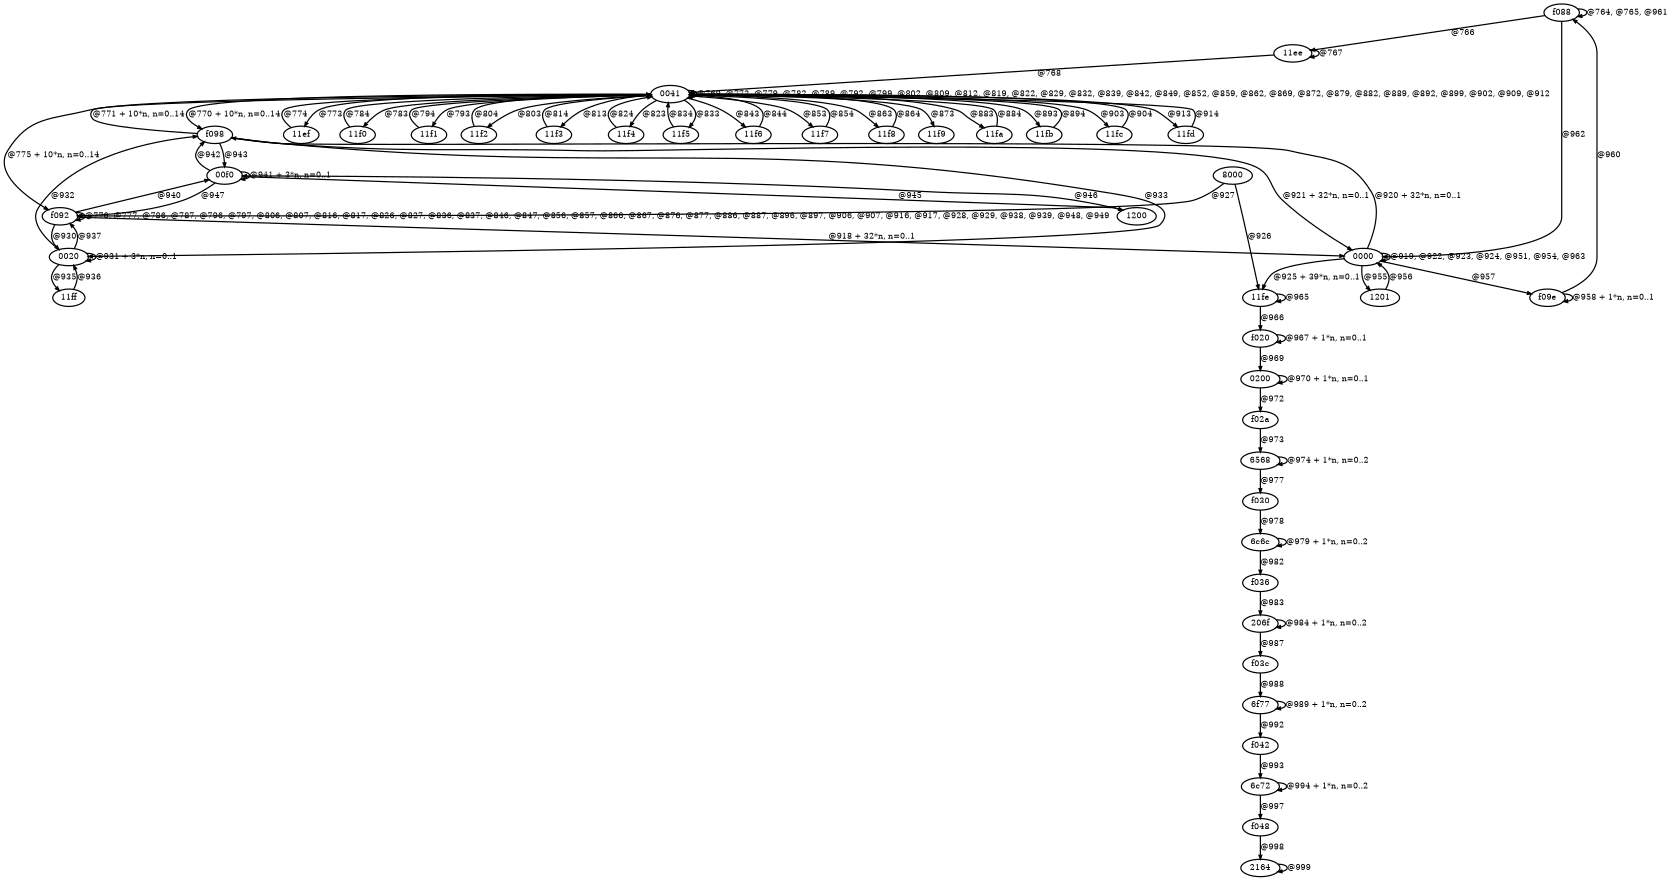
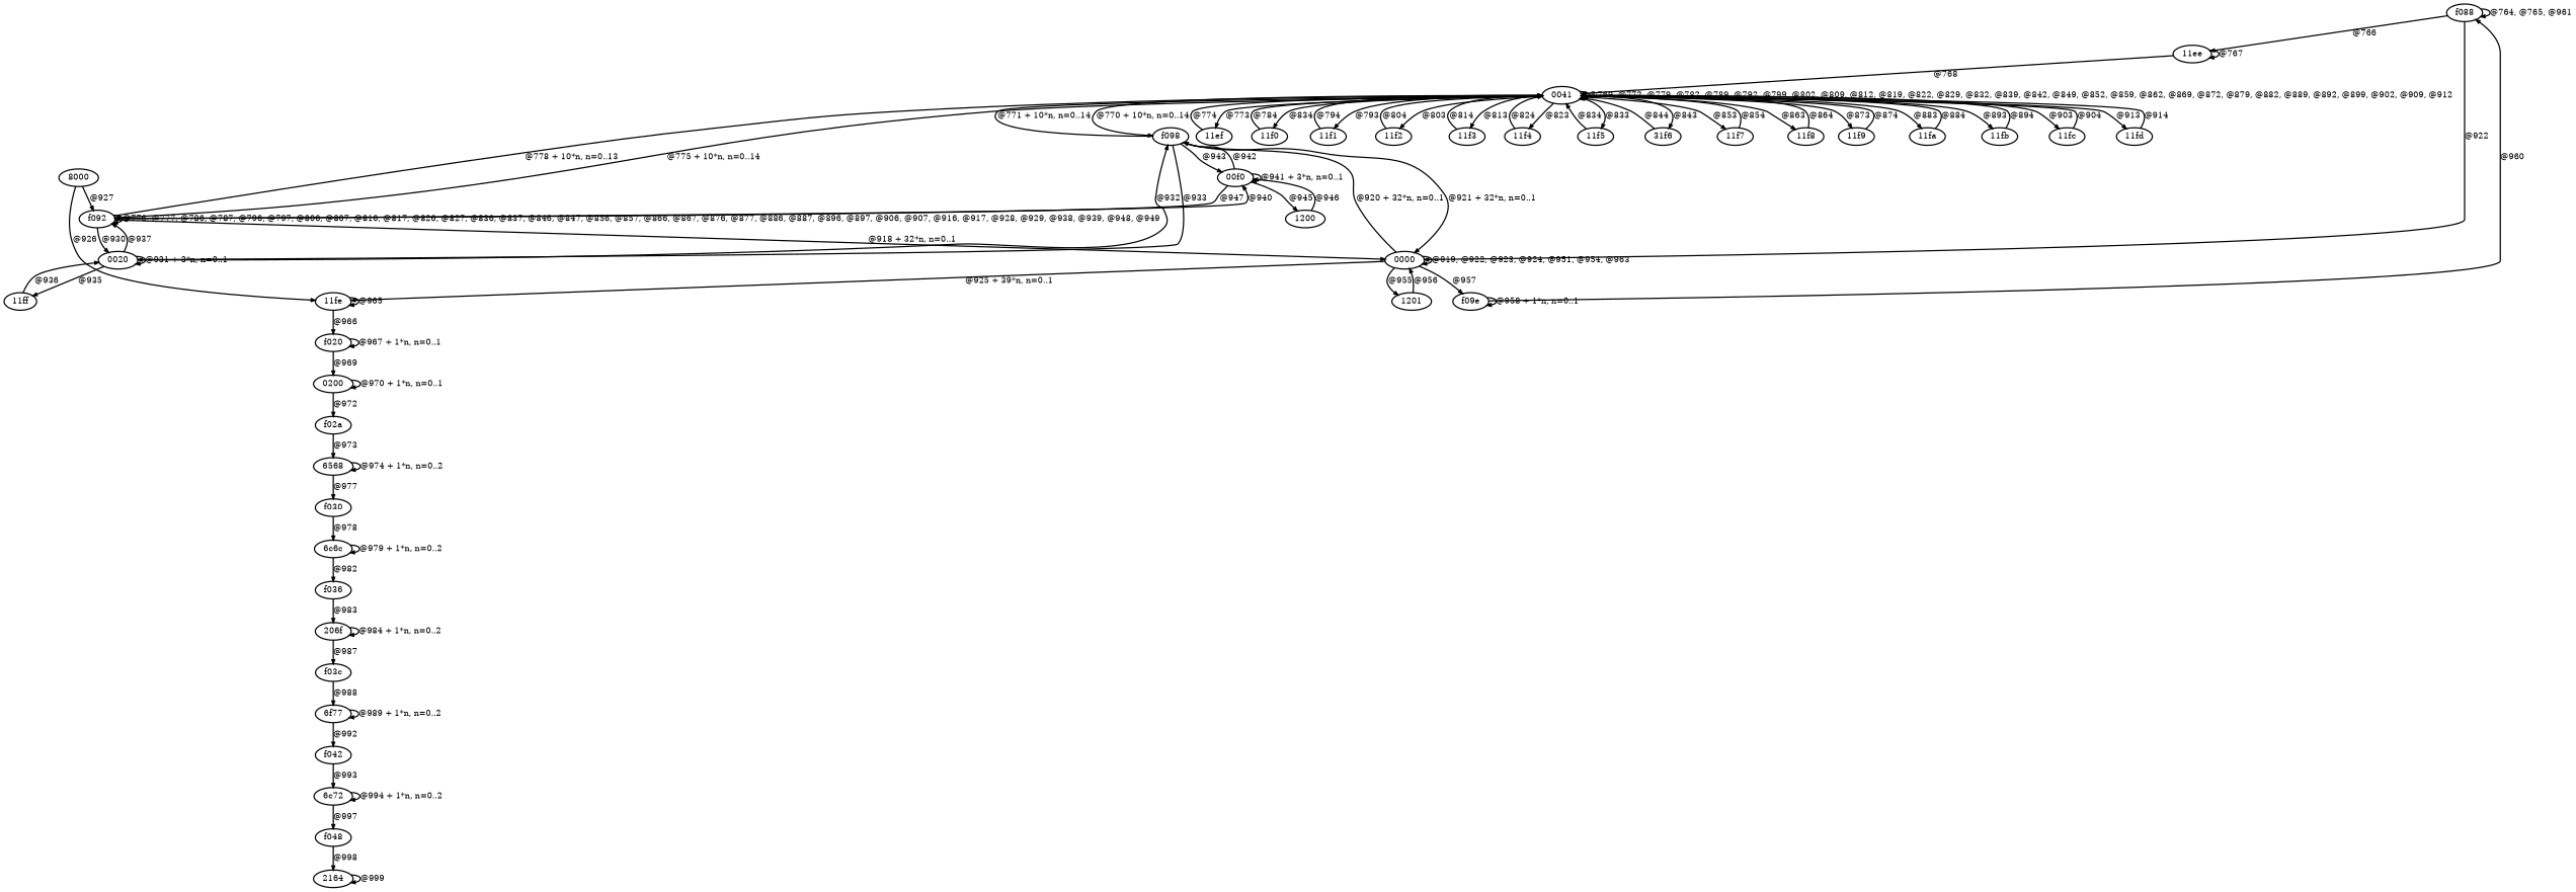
  digraph {
    node [fontsize=20 penwidth=3 shape=oval style=rounded]
    edge [arrowsize=1 color=black fontsize=20 penwidth=3 style=bold]
    f088
    "11ee"
    0000
    0041
    f098
    "11fe"
    1201
    f09e
    "11ef"
    f092
    "11f0"
    "11f1"
    "11f2"
    "11f3"
    "11f4"
    "11f5"
-   "11f6"
+   "11f6" [label="31f6"]
    "11f7"
    "11f8"
    "11f9"
    "11fa"
    "11fb"
    "11fc"
    "11fd"
    0020
    "00f0"
    "11ff"
    1200
    f020
    8000
    0200
    f02a
    6568
    f030
    "6c6c"
    f036
    "206f"
    f03c
    "6f77"
    f042
    "6c72"
    f048
    2164
    f088 -> f088 [label="@764, @765, @961"]
    f088 -> "11ee" [label="@766"]
-   f088 -> 0000 [label="@962"]
+   f088 -> 0000 [label="@922"]
    "11ee" -> "11ee" [label="@767"]
    "11ee" -> 0041 [label="@768"]
    0000 -> 0000 [label="@919, @922, @923, @924, @951, @954, @963"]
    0000 -> f098 [label="@920 + 32*n, n=0..1"]
    0000 -> "11fe" [label="@925 + 39*n, n=0..1"]
    0000 -> 1201 [label="@955"]
    0000 -> f09e [label="@957"]
    0041 -> 0041 [label="@769, @772, @779, @782, @789, @792, @799, @802, @809, @812, @819, @822, @829, @832, @839, @842, @849, @852, @859, @862, @869, @872, @879, @882, @889, @892, @899, @902, @909, @912"]
    0041 -> f098 [label="@770 + 10*n, n=0..14"]
    0041 -> "11ef" [label="@773"]
    0041 -> f092 [label="@775 + 10*n, n=0..14"]
-   0041 -> "11f0" [label="@783"]
+   0041 -> "11f0" [label="@834"]
    0041 -> "11f1" [label="@793"]
    0041 -> "11f2" [label="@803"]
    0041 -> "11f3" [label="@813"]
    0041 -> "11f4" [label="@823"]
    0041 -> "11f5" [label="@833"]
    0041 -> "11f6" [label="@843"]
    0041 -> "11f7" [label="@853"]
    0041 -> "11f8" [label="@863"]
    0041 -> "11f9" [label="@873"]
    0041 -> "11fa" [label="@883"]
    0041 -> "11fb" [label="@893"]
    0041 -> "11fc" [label="@903"]
    0041 -> "11fd" [label="@913"]
    f098 -> 0000 [label="@921 + 32*n, n=0..1"]
    f098 -> 0041 [label="@771 + 10*n, n=0..14"]
    f098 -> 0020 [label="@933"]
    f098 -> "00f0" [label="@943"]
    "11fe" -> "11fe" [label="@965"]
    "11fe" -> f020 [label="@966"]
    1201 -> 0000 [label="@956"]
    f09e -> f088 [label="@960"]
    f09e -> f09e [label="@958 + 1*n, n=0..1"]
    "11ef" -> 0041 [label="@774"]
    f092 -> 0000 [label="@918 + 32*n, n=0..1"]
+   f092 -> 0041 [label="@778 + 10*n, n=0..13"]
    f092 -> f092 [label="@776, @777, @786, @787, @796, @797, @806, @807, @816, @817, @826, @827, @836, @837, @846, @847, @856, @857, @866, @867, @876, @877, @886, @887, @896, @897, @906, @907, @916, @917, @928, @929, @938, @939, @948, @949"]
    f092 -> 0020 [label="@930"]
    f092 -> "00f0" [label="@940"]
    "11f0" -> 0041 [label="@784"]
    "11f1" -> 0041 [label="@794"]
    "11f2" -> 0041 [label="@804"]
    "11f3" -> 0041 [label="@814"]
    "11f4" -> 0041 [label="@824"]
    "11f5" -> 0041 [label="@834"]
    "11f6" -> 0041 [label="@844"]
    "11f7" -> 0041 [label="@854"]
    "11f8" -> 0041 [label="@864"]
+   "11f9" -> 0041 [label="@874"]
    "11fa" -> 0041 [label="@884"]
    "11fb" -> 0041 [label="@894"]
    "11fc" -> 0041 [label="@904"]
    "11fd" -> 0041 [label="@914"]
    0020 -> f098 [label="@932"]
    0020 -> f092 [label="@937"]
    0020 -> 0020 [label="@931 + 3*n, n=0..1"]
    0020 -> "11ff" [label="@935"]
    "00f0" -> f098 [label="@942"]
    "00f0" -> f092 [label="@947"]
    "00f0" -> "00f0" [label="@941 + 3*n, n=0..1"]
    "00f0" -> 1200 [label="@945"]
    "11ff" -> 0020 [label="@936"]
    1200 -> "00f0" [label="@946"]
    f020 -> f020 [label="@967 + 1*n, n=0..1"]
    f020 -> 0200 [label="@969"]
    8000 -> "11fe" [label="@926"]
    8000 -> f092 [label="@927"]
    0200 -> 0200 [label="@970 + 1*n, n=0..1"]
    0200 -> f02a [label="@972"]
    f02a -> 6568 [label="@973"]
    6568 -> 6568 [label="@974 + 1*n, n=0..2"]
    6568 -> f030 [label="@977"]
    f030 -> "6c6c" [label="@978"]
    "6c6c" -> "6c6c" [label="@979 + 1*n, n=0..2"]
    "6c6c" -> f036 [label="@982"]
    f036 -> "206f" [label="@983"]
    "206f" -> "206f" [label="@984 + 1*n, n=0..2"]
    "206f" -> f03c [label="@987"]
    f03c -> "6f77" [label="@988"]
    "6f77" -> "6f77" [label="@989 + 1*n, n=0..2"]
    "6f77" -> f042 [label="@992"]
    f042 -> "6c72" [label="@993"]
    "6c72" -> "6c72" [label="@994 + 1*n, n=0..2"]
    "6c72" -> f048 [label="@997"]
    f048 -> 2164 [label="@998"]
    2164 -> 2164 [label="@999"]
  }
